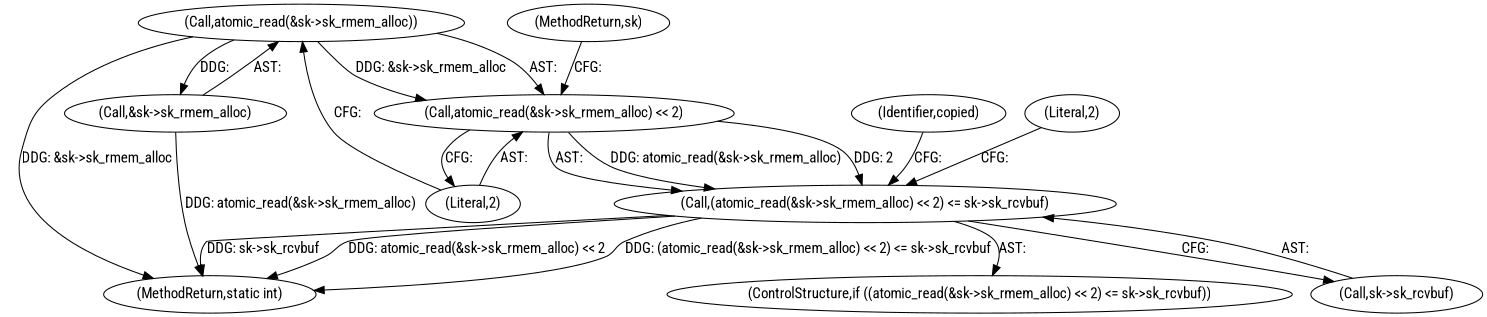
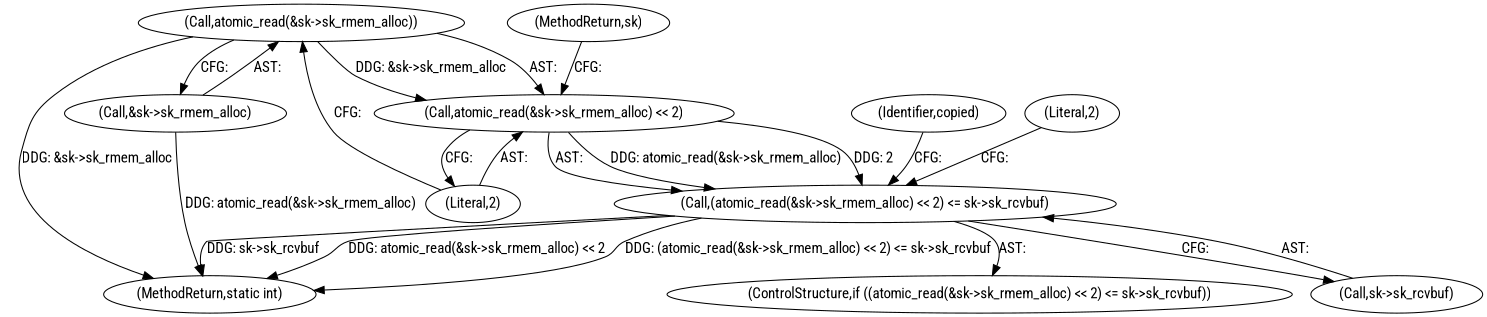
  digraph {
    fontname="Roboto Condensed"
    node [fontname="Roboto Condensed"]
    edge [fontname="Roboto Condensed"]
    n1 [label="(Call,atomic_read(&sk->sk_rmem_alloc))"]
    n2 [label="(Call,atomic_read(&sk->sk_rmem_alloc) << 2)"]
    n3 [label="(MethodReturn,static int)"]
    n4 [label="(Call,&sk->sk_rmem_alloc)"]
    n5 [label="(Call,(atomic_read(&sk->sk_rmem_alloc) << 2) <= sk->sk_rcvbuf)"]
    n6 [label="(Literal,2)"]
    n7 [label="(ControlStructure,if ((atomic_read(&sk->sk_rmem_alloc) << 2) <= sk->sk_rcvbuf))"]
    n8 [label="(Call,sk->sk_rcvbuf)"]
    n9 [label="(Identifier,copied)"]
    n10 [label="(MethodReturn,sk)"]
    n11 [label="(Literal,2)"]
    n1 -> n2 [label="AST: "]
    n1 -> n2 [label="DDG: &sk->sk_rmem_alloc"]
    n1 -> n3 [label="DDG: &sk->sk_rmem_alloc"]
-   n1 -> n4 [label="DDG: "]
+   n1 -> n4 [label="CFG: "]
    n2 -> n5 [label="AST: "]
    n2 -> n5 [label="DDG: atomic_read(&sk->sk_rmem_alloc)"]
    n2 -> n5 [label="DDG: 2"]
    n2 -> n6 [label="CFG: "]
    n4 -> n1 [label="AST: "]
    n4 -> n3 [label="DDG: atomic_read(&sk->sk_rmem_alloc)"]
    n5 -> n3 [label="DDG: atomic_read(&sk->sk_rmem_alloc) << 2"]
    n5 -> n3 [label="DDG: (atomic_read(&sk->sk_rmem_alloc) << 2) <= sk->sk_rcvbuf"]
    n5 -> n3 [label="DDG: sk->sk_rcvbuf"]
    n5 -> n7 [label="AST: "]
    n5 -> n8 [label="CFG: "]
    n6 -> n1 [label="CFG: "]
    n6 -> n2 [label="AST: "]
    n8 -> n5 [label="AST: "]
    n9 -> n5 [label="CFG: "]
    n10 -> n2 [label="CFG: "]
    n11 -> n5 [label="CFG: "]
  }
